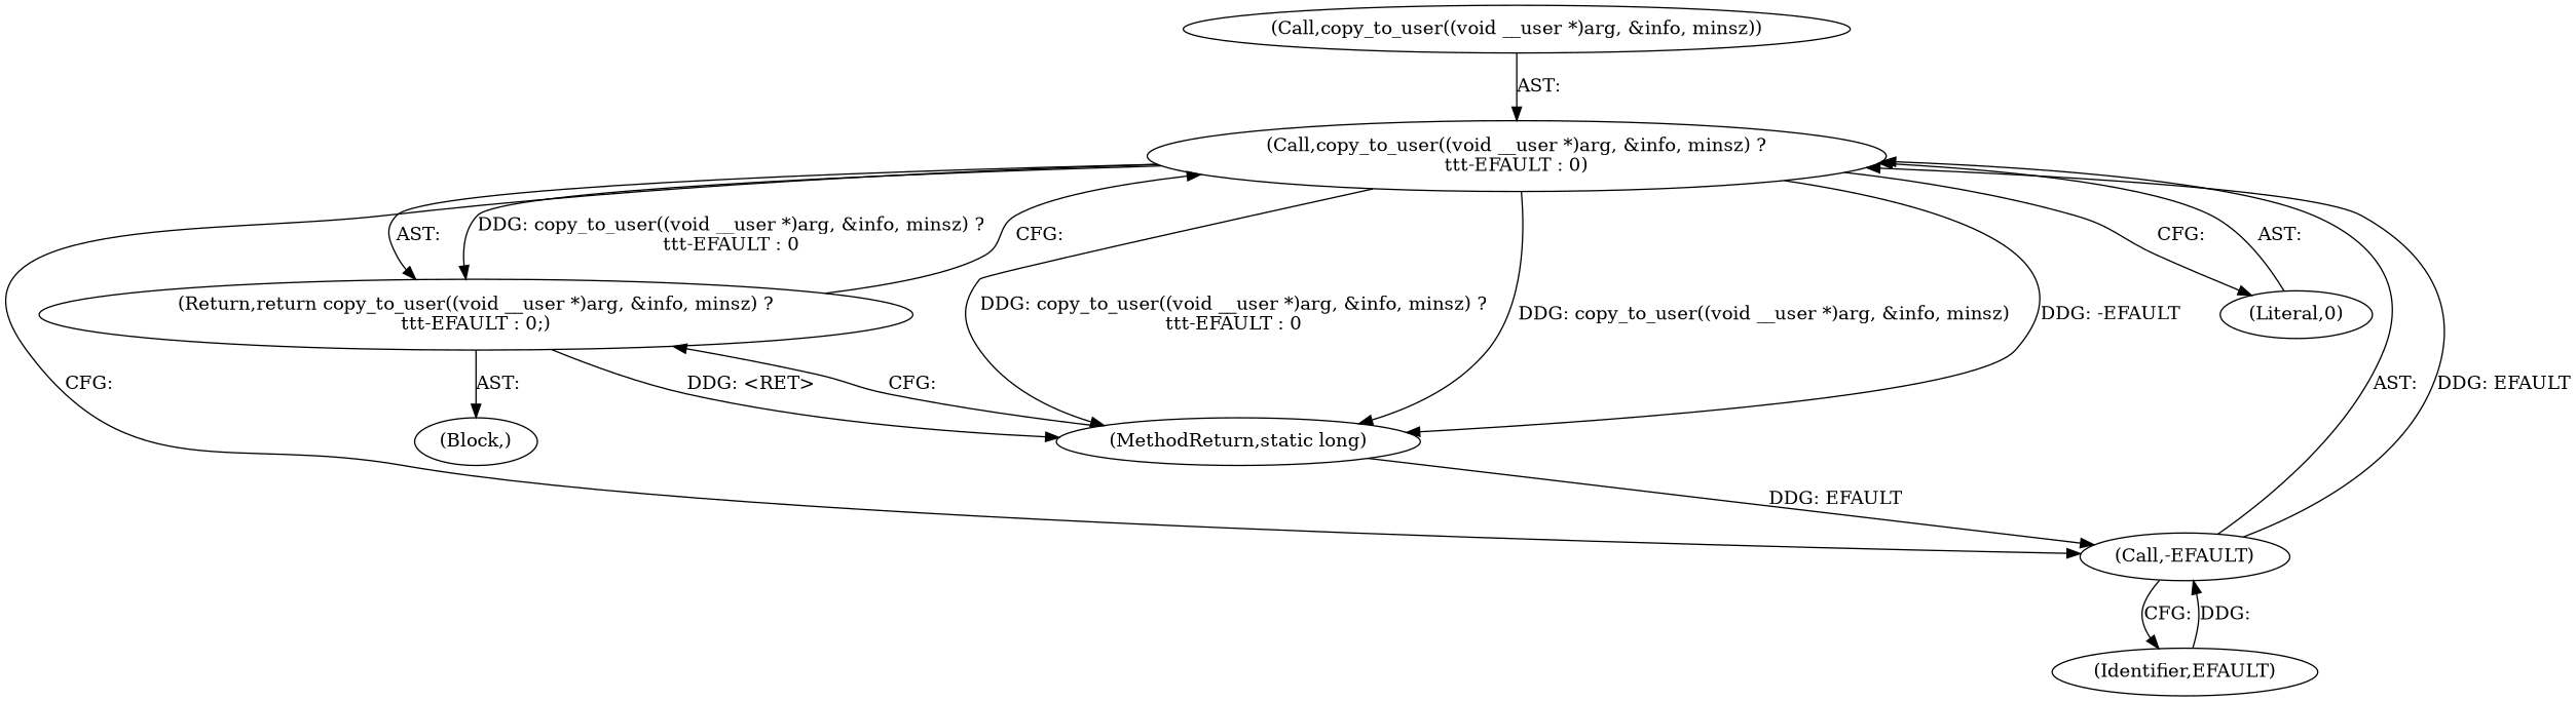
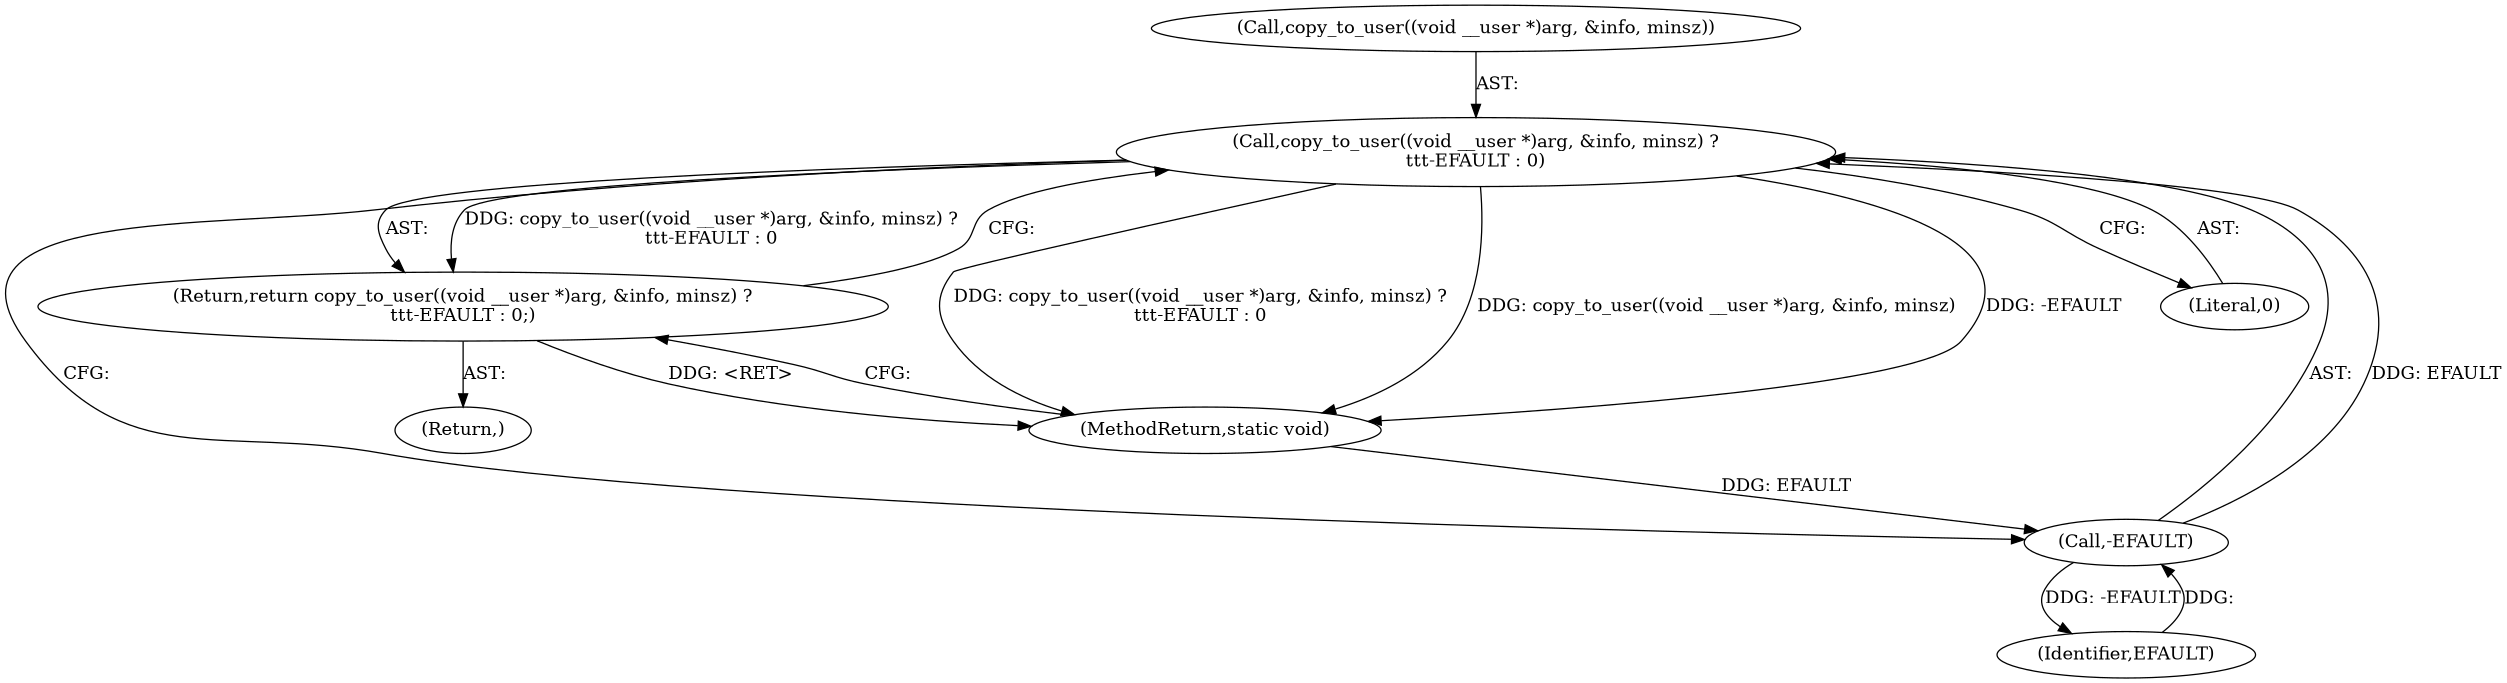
  digraph {
    n1 [label="(Call,copy_to_user((void __user *)arg, &info, minsz) ?\n\t\t\t-EFAULT : 0)"]
    n2 [label="(Call,-EFAULT)"]
    n3 [label="(Return,return copy_to_user((void __user *)arg, &info, minsz) ?\n\t\t\t-EFAULT : 0;)"]
-   n4 [label="(MethodReturn,static long)"]
+   n4 [label="(MethodReturn,static void)"]
    n5 [label="(Literal,0)"]
    n6 [label="(Identifier,EFAULT)"]
-   n7 [label="(Block,)"]
+   n7 [label="(Return,)"]
    n8 [label="(Call,copy_to_user((void __user *)arg, &info, minsz))"]
    n1 -> n2 [label="CFG: "]
    n1 -> n3 [label="AST: "]
    n1 -> n3 [label="DDG: copy_to_user((void __user *)arg, &info, minsz) ?\n\t\t\t-EFAULT : 0"]
    n1 -> n4 [label="DDG: copy_to_user((void __user *)arg, &info, minsz) ?\n\t\t\t-EFAULT : 0"]
    n1 -> n4 [label="DDG: copy_to_user((void __user *)arg, &info, minsz)"]
    n1 -> n4 [label="DDG: -EFAULT"]
    n1 -> n5 [label="CFG: "]
    n2 -> n1 [label="AST: "]
    n2 -> n1 [label="DDG: EFAULT"]
-   n2 -> n6 [label="CFG: "]
+   n2 -> n6 [label="DDG: -EFAULT"]
    n3 -> n1 [label="CFG: "]
    n3 -> n4 [label="DDG: <RET>"]
    n3 -> n7 [label="AST: "]
    n4 -> n2 [label="DDG: EFAULT"]
    n4 -> n3 [label="CFG: "]
    n5 -> n1 [label="AST: "]
    n6 -> n2 [label="DDG: "]
    n8 -> n1 [label="AST: "]
  }
